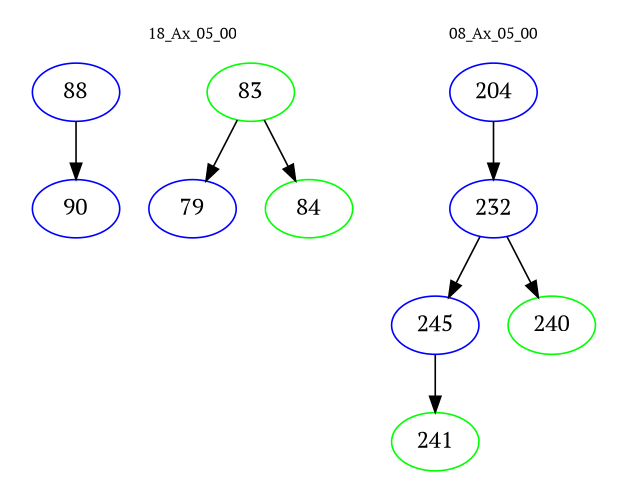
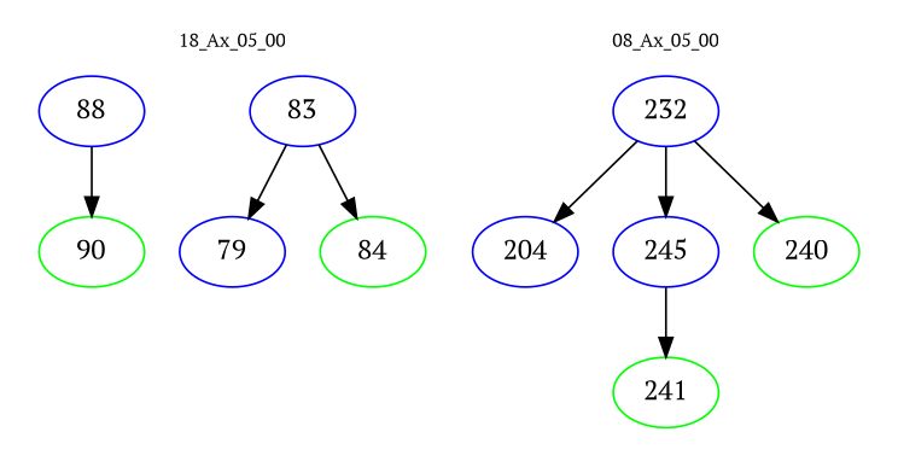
  digraph {
    fontname="PT Serif"
    node [color=blue fontname="PT Serif"]
    edge [color=black fontname="PT Serif"]
-   n1 [color=green label=83]
+   n1 [label=83]
    n2 [label=79]
    n3 [color=green label=84]
    n4 [label=88]
-   n5 [label=90]
+   n5 [color=green label=90]
    n6 [label=232]
    n7 [label=204]
    n8 [label=245]
    n9 [color=green label=240]
    n10 [color=green label=241]
    subgraph cluster_1 {
      color=white
      fontsize=10
      label="18_Ax_05_00"
      n1
      n2
      n3
      n4
      n5
    }
    subgraph cluster_2 {
      color=white
      fontsize=10
      label="08_Ax_05_00"
      n6
      n7
      n8
      n9
      n10
    }
    n1 -> n2
    n1 -> n3
    n4 -> n5
-   n7 -> n6
+   n6 -> n7
    n6 -> n8
    n6 -> n9
    n8 -> n10
  }
